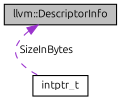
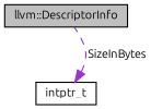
  digraph {
    fontname=Ubuntu
    node [color=black fontname=Ubuntu fontsize=10 shape=box]
    n1 [fillcolor=grey75 fontcolor=black height=0.2 label="llvm::DescriptorInfo" style=filled width=0.4]
    n2 [height=0.2 label=intptr_t width=0.4]
-   n1 -> n2 [color=darkorchid3 dir=back fontname=Ubuntu fontsize=10 label=" SizeInBytes" labelfontname=Helvetica labelfontsize=10 style=dashed]
+   n2 -> n1 [color=darkorchid3 dir=back fontname=Ubuntu fontsize=10 label=" SizeInBytes" labelfontname=Helvetica labelfontsize=10 style=dashed]
  }
